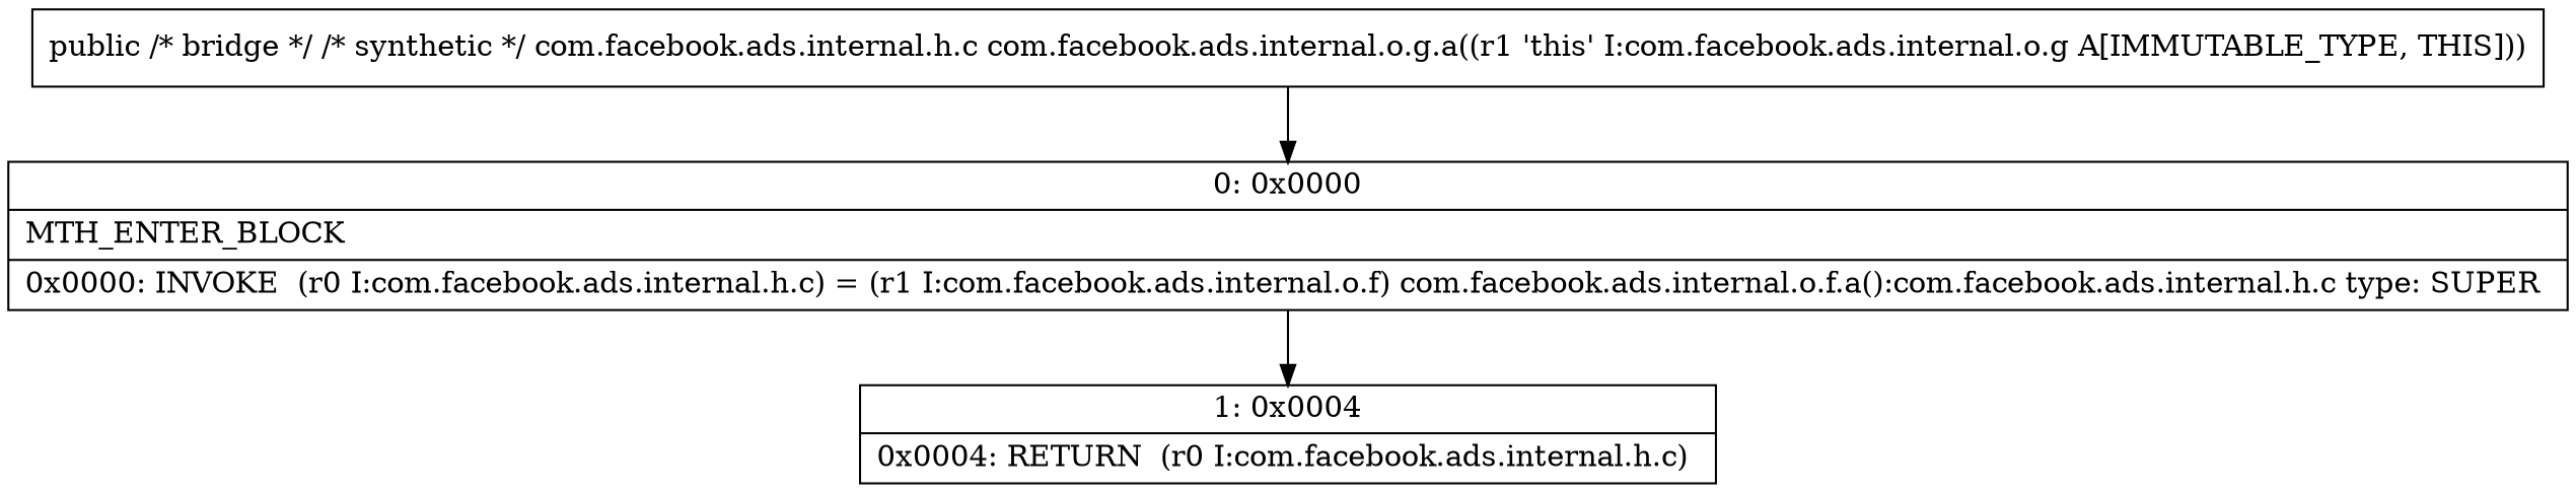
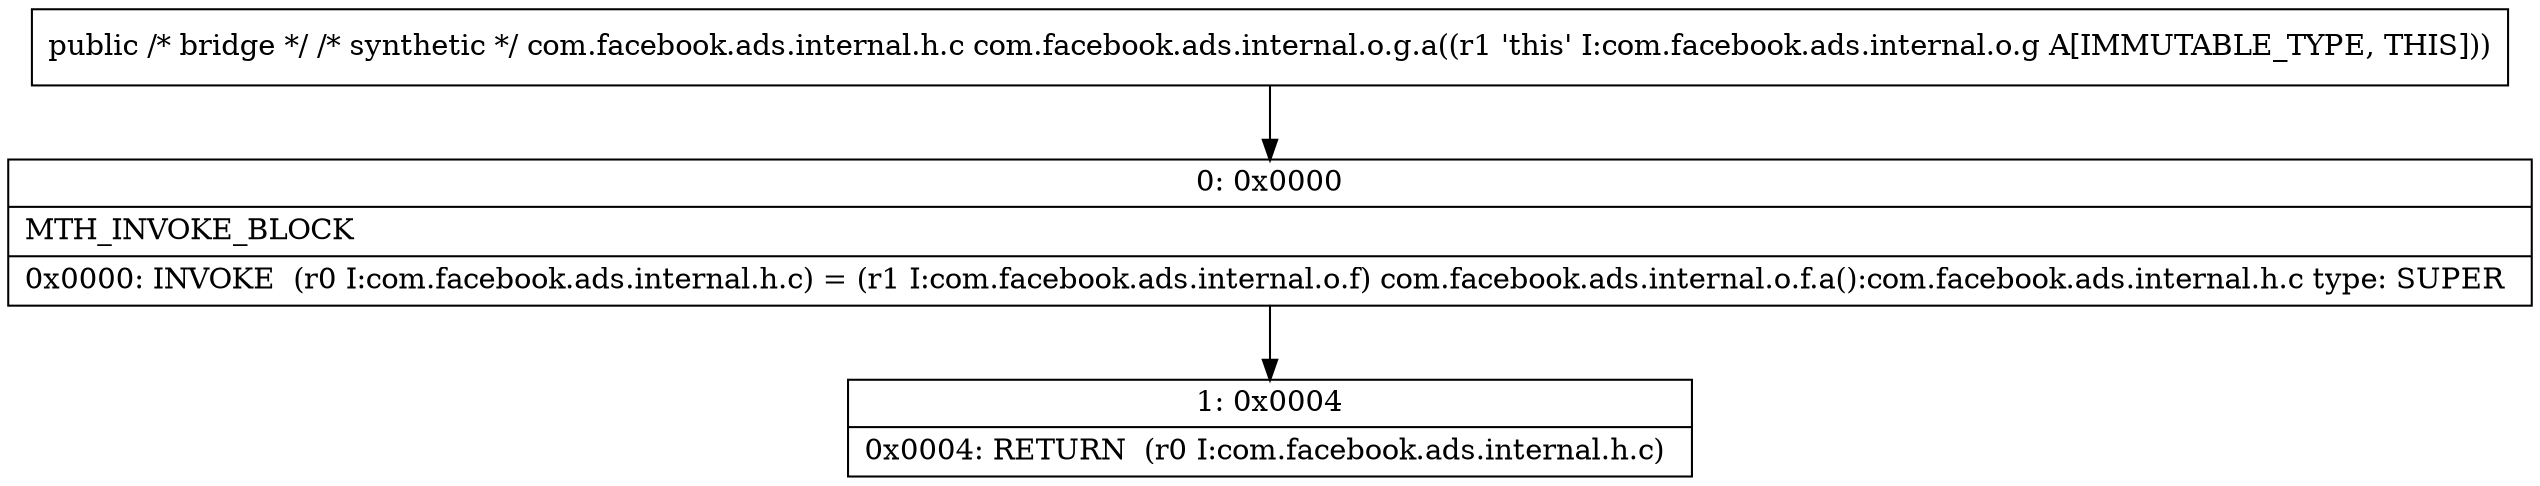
  digraph {
    node [shape=record]
-   n1 [label="{0\:\ 0x0000|MTH_ENTER_BLOCK\l|0x0000: INVOKE  (r0 I:com.facebook.ads.internal.h.c) = (r1 I:com.facebook.ads.internal.o.f) com.facebook.ads.internal.o.f.a():com.facebook.ads.internal.h.c type: SUPER \l}"]
+   n1 [label="{0\:\ 0x0000|MTH_INVOKE_BLOCK\l|0x0000: INVOKE  (r0 I:com.facebook.ads.internal.h.c) = (r1 I:com.facebook.ads.internal.o.f) com.facebook.ads.internal.o.f.a():com.facebook.ads.internal.h.c type: SUPER \l}"]
    n2 [label="{1\:\ 0x0004|0x0004: RETURN  (r0 I:com.facebook.ads.internal.h.c) \l}"]
    n3 [label="{public \/* bridge *\/ \/* synthetic *\/ com.facebook.ads.internal.h.c com.facebook.ads.internal.o.g.a((r1 'this' I:com.facebook.ads.internal.o.g A[IMMUTABLE_TYPE, THIS])) }"]
    n1 -> n2
    n3 -> n1
  }
